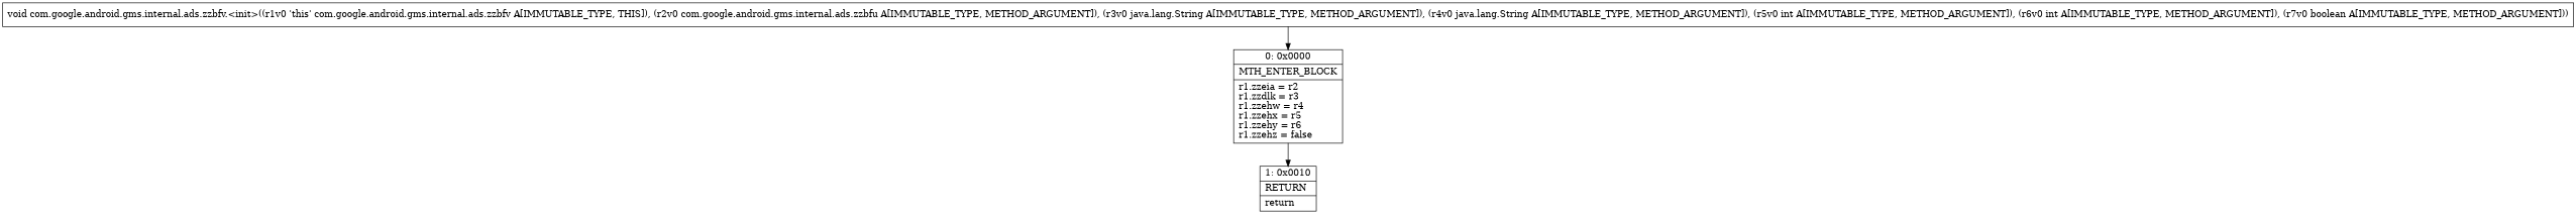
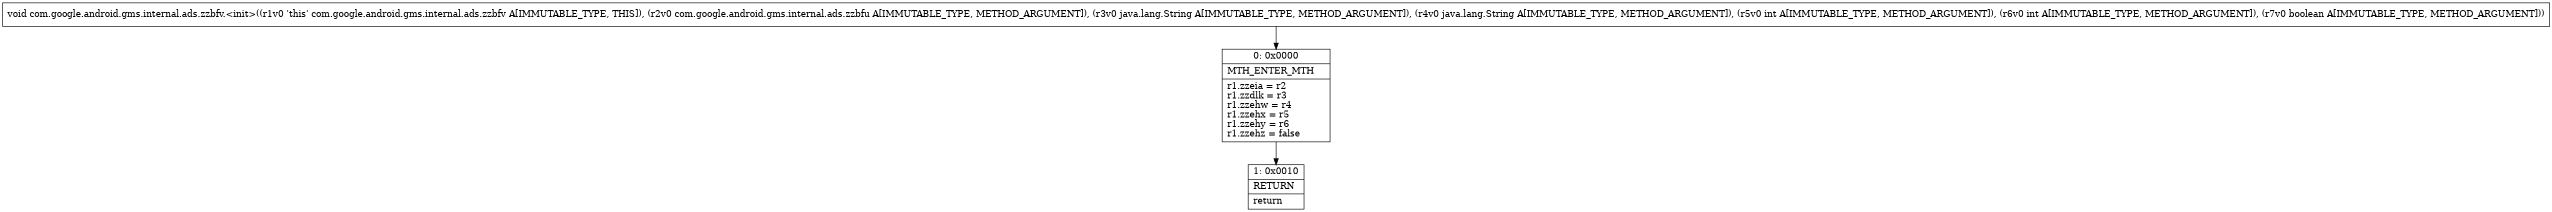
  digraph {
    node [shape=record]
-   n1 [label="{0\:\ 0x0000|MTH_ENTER_BLOCK\l|r1.zzeia = r2\lr1.zzdlk = r3\lr1.zzehw = r4\lr1.zzehx = r5\lr1.zzehy = r6\lr1.zzehz = false\l}"]
+   n1 [label="{0\:\ 0x0000|MTH_ENTER_MTH\l|r1.zzeia = r2\lr1.zzdlk = r3\lr1.zzehw = r4\lr1.zzehx = r5\lr1.zzehy = r6\lr1.zzehz = false\l}"]
    n2 [label="{1\:\ 0x0010|RETURN\l|return\l}"]
    n3 [label="{void com.google.android.gms.internal.ads.zzbfv.\<init\>((r1v0 'this' com.google.android.gms.internal.ads.zzbfv A[IMMUTABLE_TYPE, THIS]), (r2v0 com.google.android.gms.internal.ads.zzbfu A[IMMUTABLE_TYPE, METHOD_ARGUMENT]), (r3v0 java.lang.String A[IMMUTABLE_TYPE, METHOD_ARGUMENT]), (r4v0 java.lang.String A[IMMUTABLE_TYPE, METHOD_ARGUMENT]), (r5v0 int A[IMMUTABLE_TYPE, METHOD_ARGUMENT]), (r6v0 int A[IMMUTABLE_TYPE, METHOD_ARGUMENT]), (r7v0 boolean A[IMMUTABLE_TYPE, METHOD_ARGUMENT])) }"]
    n1 -> n2
    n3 -> n1
  }
